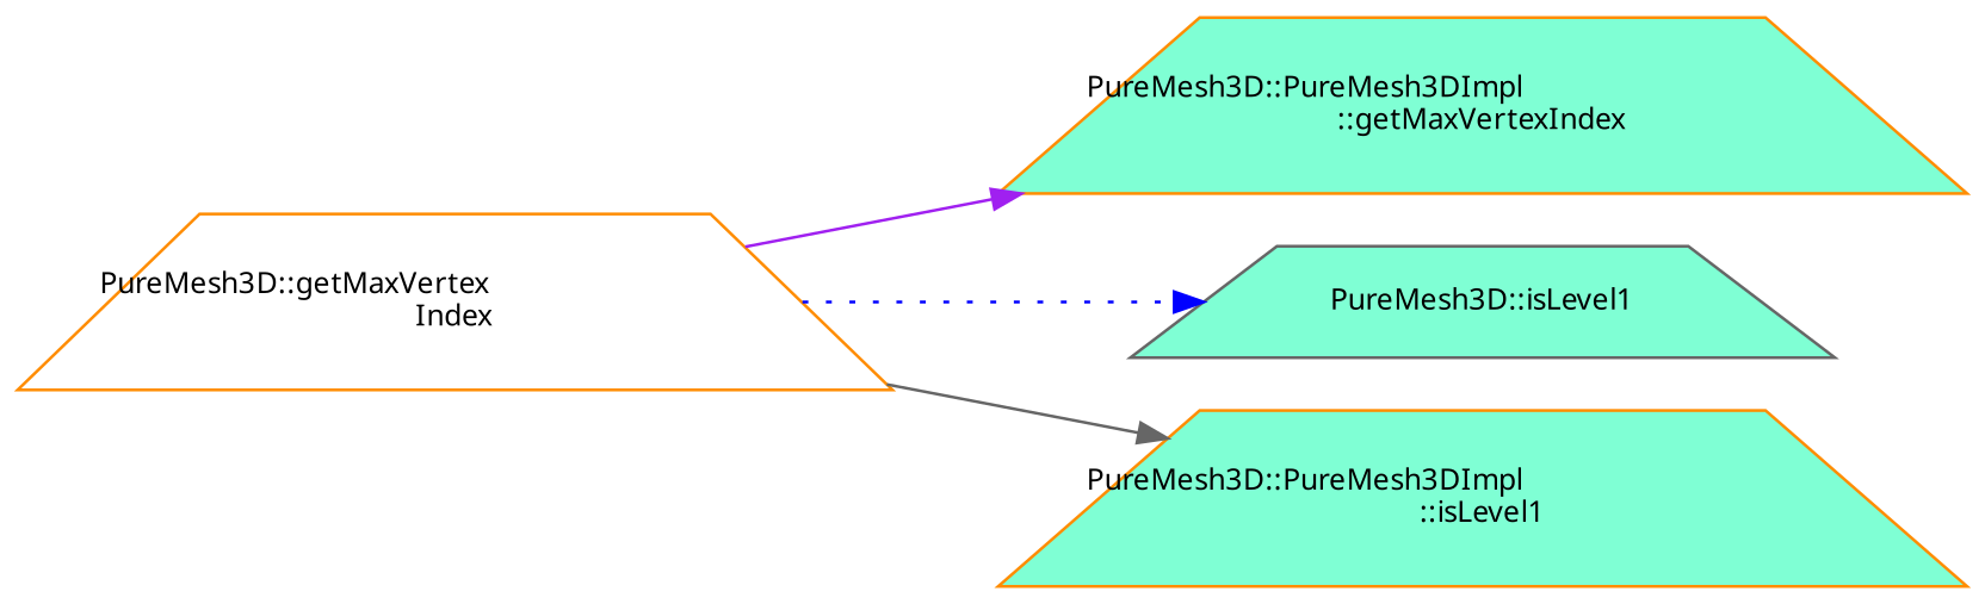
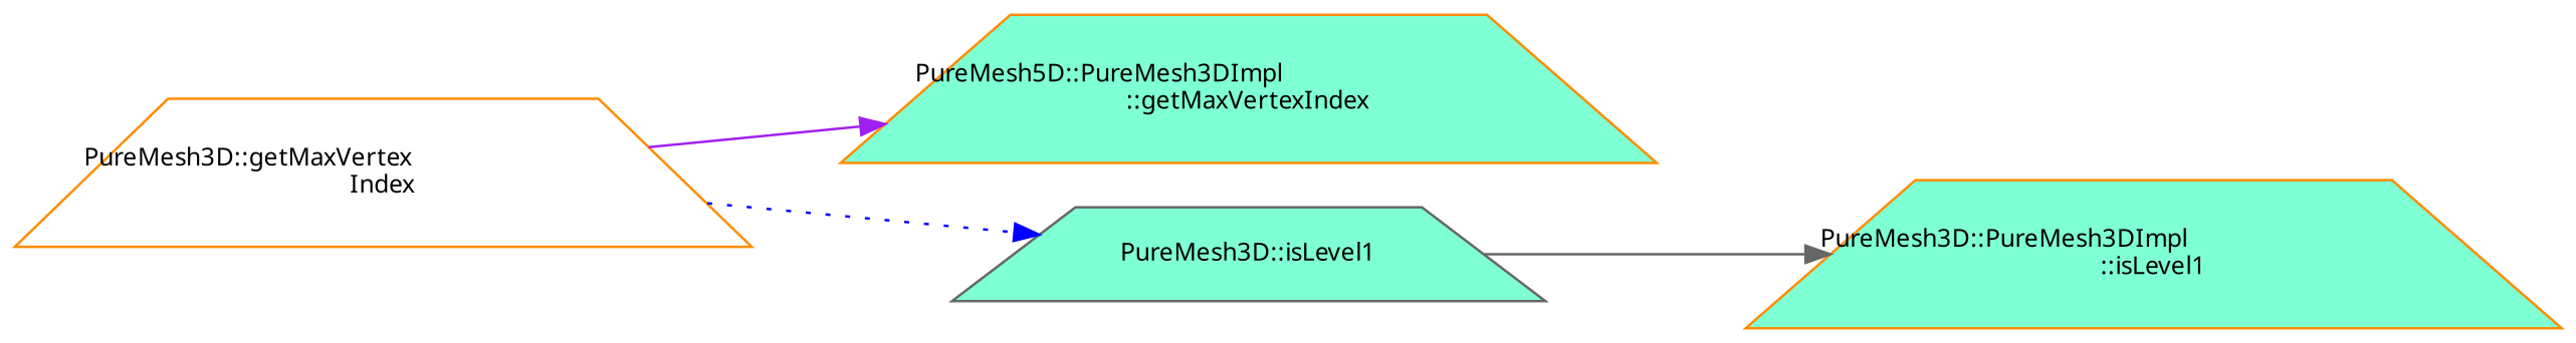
  digraph {
    fontname="Noto Sans"
    rankdir=LR
    node [color=darkorange fillcolor=aquamarine fontname="Noto Sans" fontsize=10 shape=trapezium style=filled]
    edge [fontname="Noto Sans" fontsize=10 labelfontname=Helvetica labelfontsize=10 style=solid]
    n1 [fillcolor=white fontcolor=black height=0.2 label="PureMesh3D::getMaxVertex\lIndex" width=0.4]
-   n2 [height=0.2 label="PureMesh3D::PureMesh3DImpl\l::getMaxVertexIndex" width=0.4]
+   n2 [height=0.2 label="PureMesh5D::PureMesh3DImpl\l::getMaxVertexIndex" width=0.4]
    n3 [color=gray40 height=0.2 label="PureMesh3D::isLevel1" width=0.4]
    n4 [height=0.2 label="PureMesh3D::PureMesh3DImpl\l::isLevel1" width=0.4]
    n1 -> n2 [color=purple]
    n1 -> n3 [color=blue style=dotted]
-   n1 -> n4 [color=gray40]
+   n3 -> n4 [color=gray40]
  }
